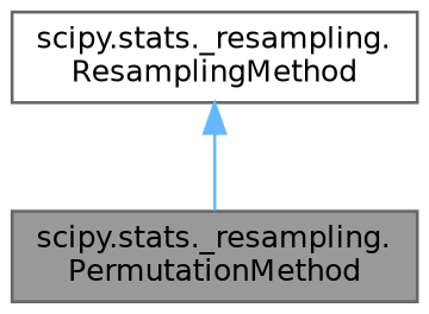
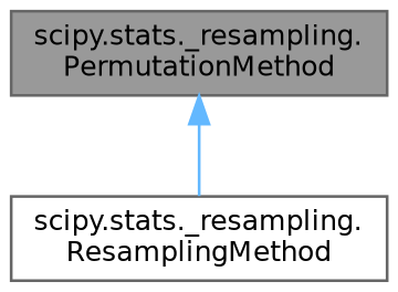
  digraph {
    node [color=gray40 fontname=Helvetica fontsize=10 shape=box style=filled]
    n1 [fillcolor=grey60 fontcolor=black height=0.2 label="scipy.stats._resampling.\lPermutationMethod" width=0.4]
    n2 [fillcolor=white height=0.2 label="scipy.stats._resampling.\lResamplingMethod" width=0.4]
-   n2 -> n1 [color=steelblue1 dir=back fontname=Helvetica fontsize=10 labelfontname=Helvetica labelfontsize=10 style=solid]
+   n1 -> n2 [color=steelblue1 dir=back fontname=Helvetica fontsize=10 labelfontname=Helvetica labelfontsize=10 style=solid]
  }
